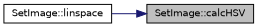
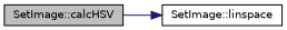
  digraph {
    rankdir=LR
    node [color=black fontname=Helvetica fontsize=10 shape=record style=filled]
    n1 [fillcolor=grey75 fontcolor=black height=0.2 label="SetImage::calcHSV" width=0.4]
    n2 [fillcolor=white height=0.2 label="SetImage::linspace" width=0.4]
-   n2 -> n1 [color=midnightblue fontname=Helvetica fontsize=10 labelfontname=Helvetica labelfontsize=10 style=solid]
+   n1 -> n2 [color=midnightblue fontname=Helvetica fontsize=10 labelfontname=Helvetica labelfontsize=10 style=solid]
  }
